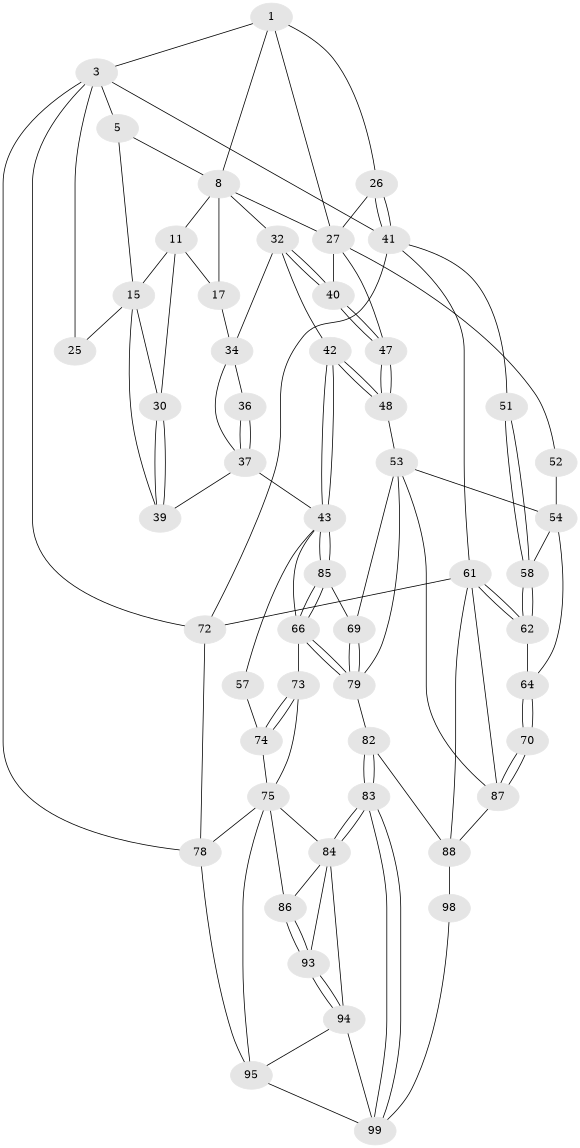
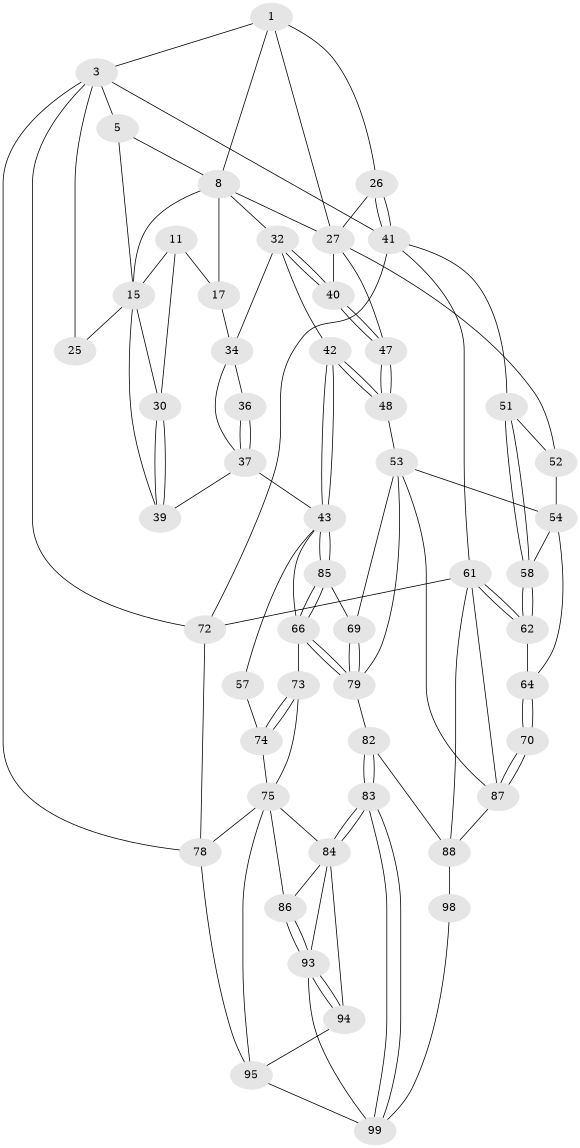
  graph {
    node [color=gray90 style=filled]
    1 [super="+2+7"]
    3 [super="+4"]
    8 [super="+9+21"]
    26
    27 [super="+45+28"]
    5 [super="+14+6"]
    25
    41 [super="+49"]
    72
    78 [super="+96"]
    11 [super="+12"]
    17 [super="+18"]
    32 [super="+33"]
    40
    47
    52
    15 [super="+16+29"]
    51
    61 [super="+90"]
    95 [super="+101"]
    30
    39
    34 [super="+35"]
    42
    57
    74
    36
    37 [super="+38"]
    48
    54 [super="+63+55"]
    43 [super="+44"]
    n32 [label=85]
    66 [super="+67"]
    58
    62
    87
    88 [super="+102+89"]
    53 [super="+68"]
    69
    79 [super="+80"]
    73
    64
    70
    82
    75 [super="+81+76"]
    98
    84 [super="+92+85"]
    86
    93
    94 [super="+97"]
    99 [super="+100"]
    83
    1 -- 3
    1 -- 8
    1 -- 26
    1 -- 27
    3 -- 5
    3 -- 25
    3 -- 41
    3 -- 72
    3 -- 78
    8 -- 27
-   8 -- 11
+   8 -- 15
    8 -- 17 [weight=2]
    8 -- 32
    26 -- 27
    26 -- 41
    26 -- 41
    27 -- 40
    27 -- 47
    27 -- 52
    5 -- 8
    5 -- 15
    41 -- 72
    41 -- 51
    41 -- 61
    72 -- 78
    78 -- 95
    11 -- 17
    11 -- 15 [weight=2]
    11 -- 30
    17 -- 34
    32 -- 40
    32 -- 40
    32 -- 34
    32 -- 42
    40 -- 47
    40 -- 47
    47 -- 48
    47 -- 48
    52 -- 54
    15 -- 25
    15 -- 30
    15 -- 39
+   51 -- 52
    51 -- 58
    51 -- 58
    61 -- 72
    61 -- 62
    61 -- 62
    61 -- 87
    61 -- 88
    95 -- 99
    30 -- 39
    30 -- 39
    34 -- 36
    34 -- 37
    42 -- 48
    42 -- 48
    42 -- 43
    42 -- 43
    57 -- 74
    74 -- 75
    36 -- 37
    36 -- 37
    37 -- 39
    37 -- 43
    48 -- 53
    54 -- 58
    54 -- 64
    43 -- 57
    43 -- n32
    43 -- n32
    43 -- 66
    n32 -- 66
    n32 -- 66
    n32 -- 69
    66 -- 79
    66 -- 79
    66 -- 73
    58 -- 62
    58 -- 62
    62 -- 64
    87 -- 88
    88 -- 98 [weight=2]
    53 -- 54
    53 -- 87
    53 -- 69
    53 -- 79
    69 -- 79
    69 -- 79
    79 -- 82
    73 -- 74
    73 -- 74
    73 -- 75
    64 -- 70
    64 -- 70
    70 -- 87
    70 -- 87
    82 -- 88
    82 -- 83
    82 -- 83
    75 -- 78
    75 -- 95
    75 -- 84
    75 -- 86
    98 -- 99
    84 -- 86
    84 -- 93
    84 -- 94
    86 -- 93
    86 -- 93
    93 -- 94
    93 -- 94
    94 -- 95
-   94 -- 99
+   93 -- 99
    83 -- 84
    83 -- 84
    83 -- 99
    83 -- 99
  }
